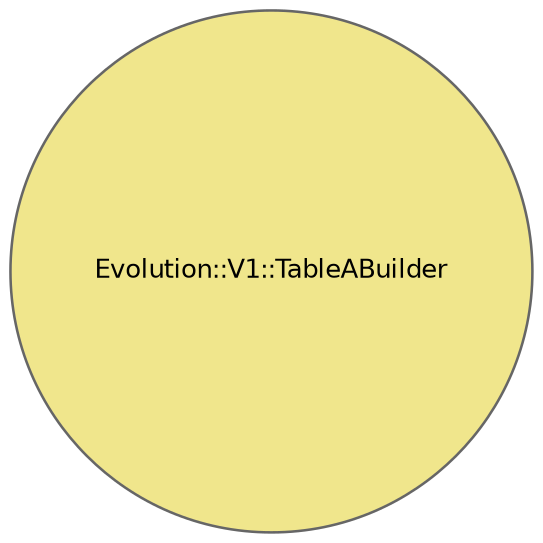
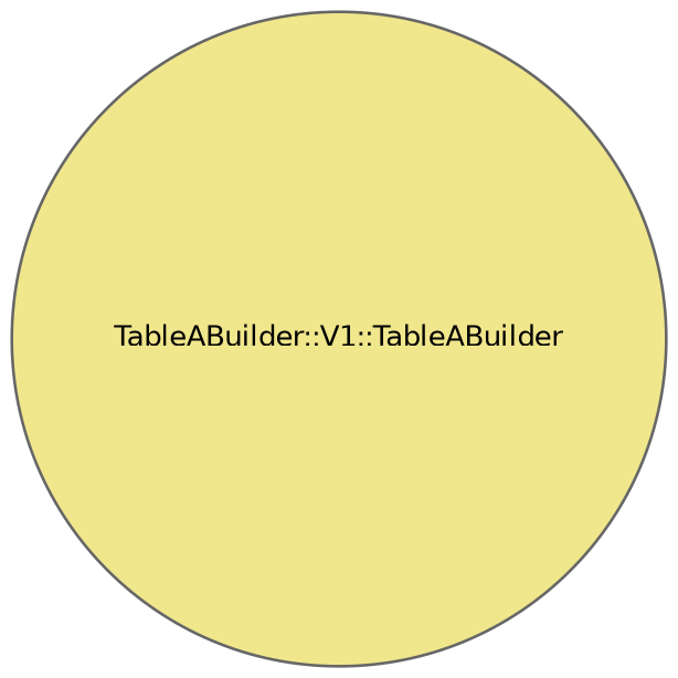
  digraph {
    rankdir=TB
-   n1 [color=grey40 fillcolor=khaki fontname=Helvetica fontsize=10 height=0.2 label="Evolution::V1::TableABuilder" shape=circle style=filled width=0.4]
+   n1 [color=grey40 fillcolor=khaki fontname=Helvetica fontsize=10 height=0.2 label="TableABuilder::V1::TableABuilder" shape=circle style=filled width=0.4]
  }
